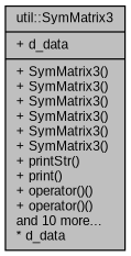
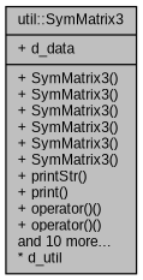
  digraph {
    fontname="Liberation Sans"
-   n1 [color=black fillcolor=grey75 fontcolor=black fontname="Liberation Sans" fontsize=10 height=0.2 label="{util::SymMatrix3\n|+ d_data\l|+ SymMatrix3()\l+ SymMatrix3()\l+ SymMatrix3()\l+ SymMatrix3()\l+ SymMatrix3()\l+ SymMatrix3()\l+ printStr()\l+ print()\l+ operator()()\l+ operator()()\land 10 more...\l* d_data\l}" shape=record style=filled width=0.4]
+   n1 [color=black fillcolor=grey75 fontcolor=black fontname="Liberation Sans" fontsize=10 height=0.2 label="{util::SymMatrix3\n|+ d_data\l|+ SymMatrix3()\l+ SymMatrix3()\l+ SymMatrix3()\l+ SymMatrix3()\l+ SymMatrix3()\l+ SymMatrix3()\l+ printStr()\l+ print()\l+ operator()()\l+ operator()()\land 10 more...\l* d_util\l}" shape=record style=filled width=0.4]
  }
